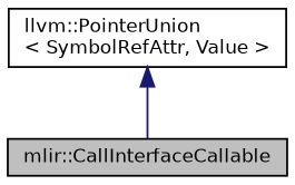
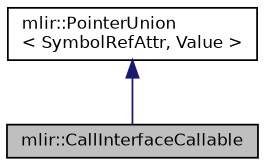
  digraph {
    node [color=black fontname=Helvetica fontsize=10 shape=record]
    n1 [fillcolor=grey75 fontcolor=black height=0.2 label="mlir::CallInterfaceCallable" style=filled width=0.4]
-   n2 [height=0.2 label="llvm::PointerUnion\l\< SymbolRefAttr, Value \>" width=0.4]
+   n2 [height=0.2 label="mlir::PointerUnion\l\< SymbolRefAttr, Value \>" width=0.4]
    n2 -> n1 [color=midnightblue dir=back fontname=Helvetica fontsize=10 labelfontname=Helvetica labelfontsize=10 style=solid]
  }
